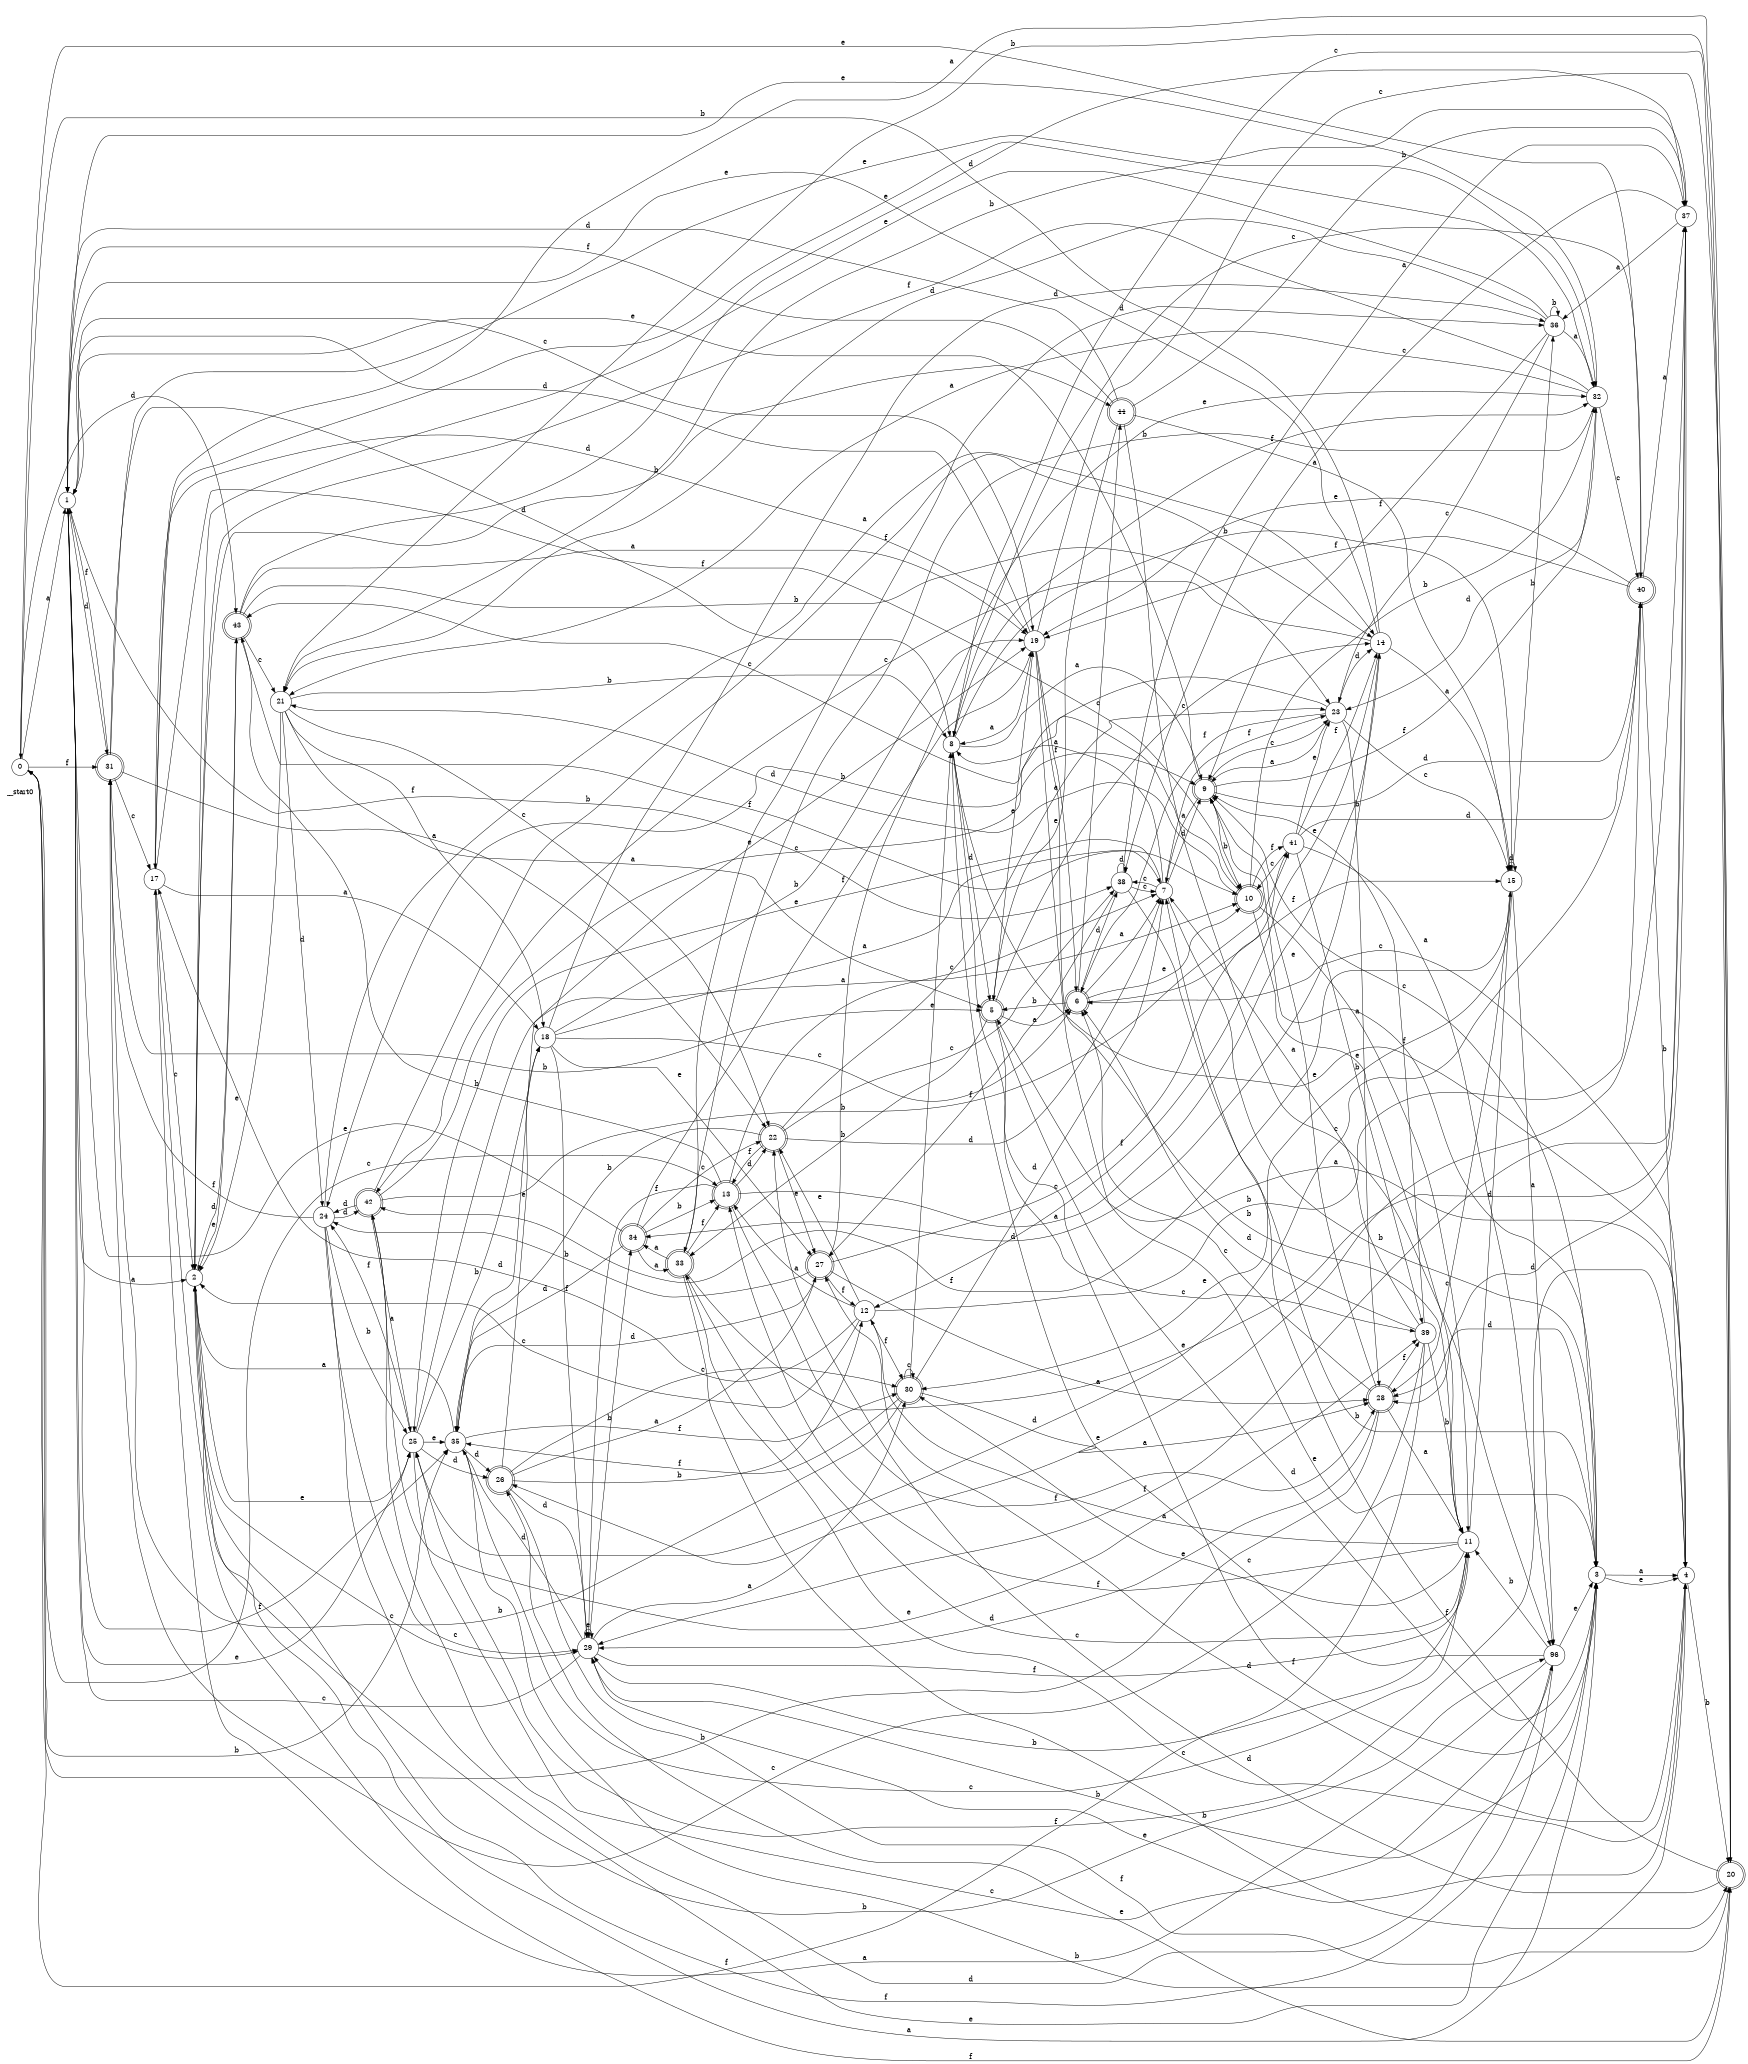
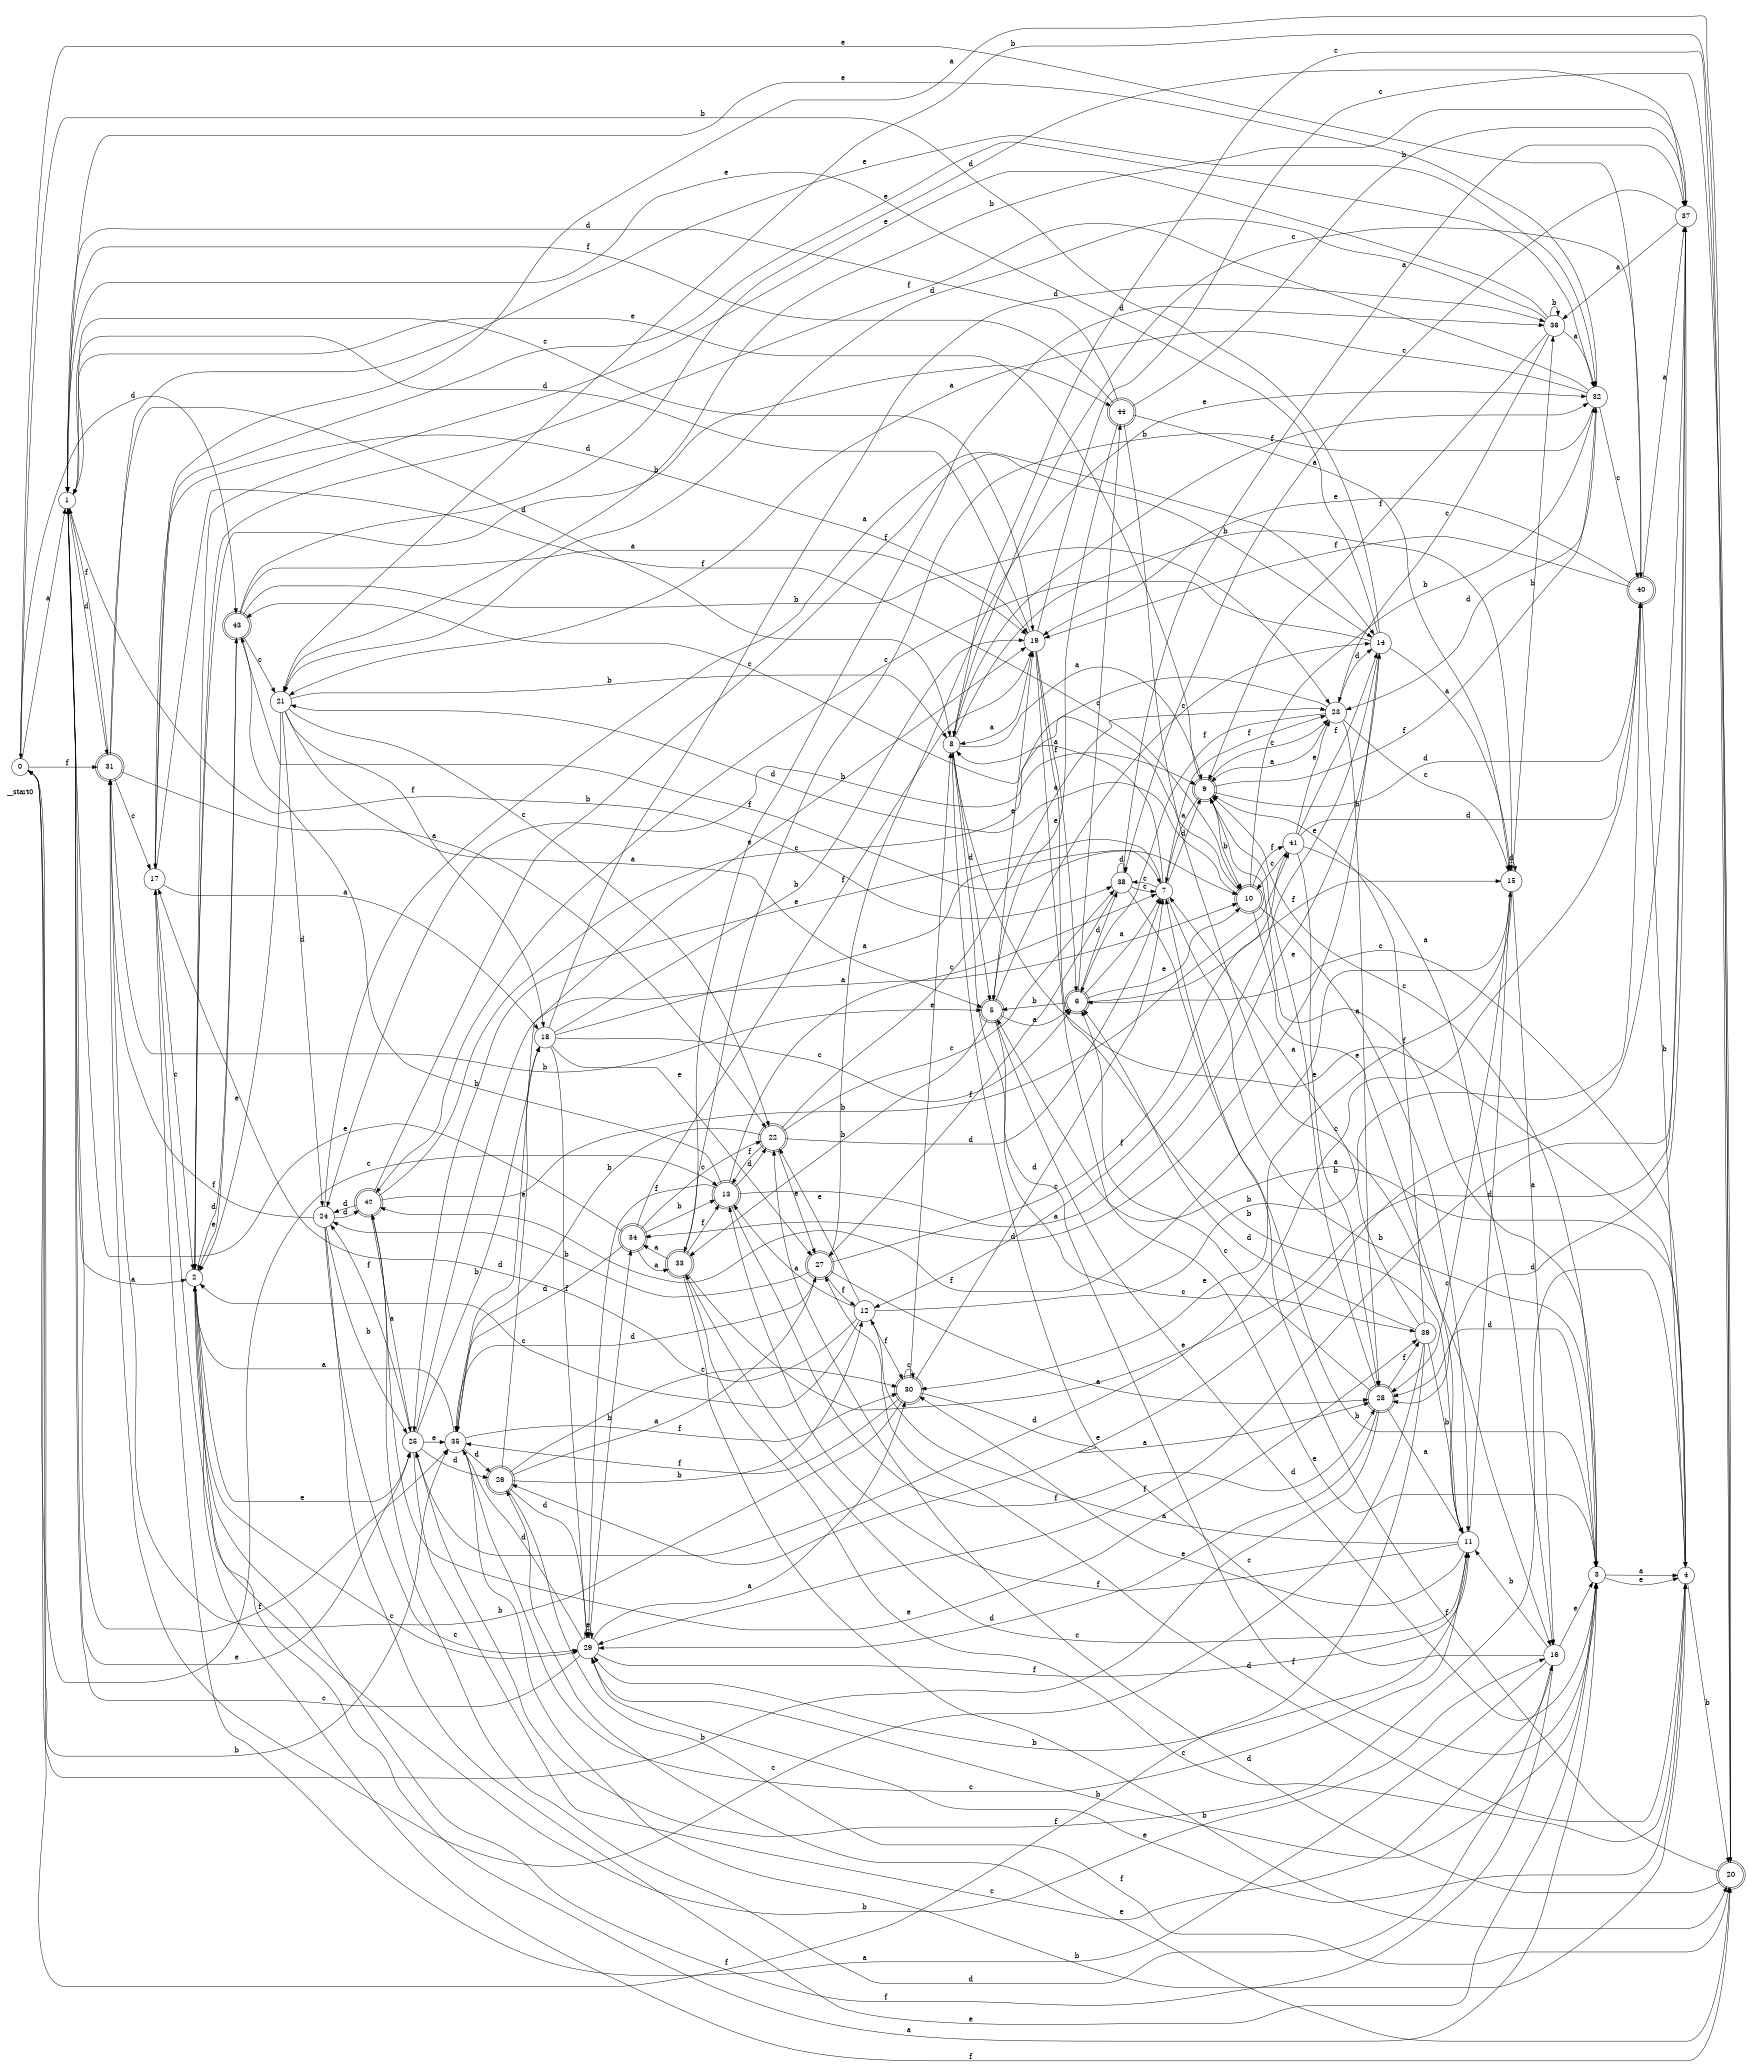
  digraph {
    rankdir=LR
    node [shape=circle color=black fillcolor=white style=filled]
    __start0 [shape=none color="" fillcolor="" style=""]
    n2 [label=0]
    n3 [label=1]
    n4 [label=13 shape=doublecircle style="rounded,filled"]
    n5 [label=31 shape=doublecircle style="rounded,filled"]
    n6 [label=35]
    n7 [label=40 shape=doublecircle style="rounded,filled"]
    n8 [label=43 shape=doublecircle style="rounded,filled"]
    n9 [label=2]
    n10 [label=19]
    n11 [label=25]
    n12 [label=38]
    n13 [label=29]
    n14 [label=28 shape=doublecircle style="rounded,filled"]
    n15 [label=14]
    n16 [label=7]
    n17 [label=22 shape=doublecircle style="rounded,filled"]
    n18 [label=5 shape=doublecircle style="rounded,filled"]
    n19 [label=8]
    n20 [label=32]
    n21 [label=17]
    n22 [label=4]
    n23 [label=11]
    n24 [label=30 shape=doublecircle style="rounded,filled"]
    n25 [label=26 shape=doublecircle style="rounded,filled"]
    n26 [label=37]
    n27 [label=10 shape=doublecircle style="rounded,filled"]
    n28 [label=23]
    n29 [label=21]
    n30 [label=3]
    n31 [label=20 shape=doublecircle style="rounded,filled"]
    n32 [label=44 shape=doublecircle style="rounded,filled"]
    n33 [label=6 shape=doublecircle style="rounded,filled"]
-   n34 [label=96]
+   n34 [label=16]
    n35 [label=18]
    n36 [label=24]
    n37 [label=27 shape=doublecircle style="rounded,filled"]
    n38 [label=9 shape=doublecircle style="rounded,filled"]
    n39 [label=34 shape=doublecircle style="rounded,filled"]
    n40 [label=15]
    n41 [label=39]
    n42 [label=33 shape=doublecircle style="rounded,filled"]
    n43 [label=41]
    n44 [label=12]
    n45 [label=42 shape=doublecircle style="rounded,filled"]
    n46 [label=36]
    n2 -> n3 [label=a]
    n2 -> n4 [label=c]
    n2 -> n5 [label=f]
    n2 -> n6 [label=b]
    n2 -> n7 [label=e]
    n2 -> n8 [label=d]
    n3 -> n5 [label=d]
    n3 -> n6 [label=f]
    n3 -> n9 [label=a]
    n3 -> n10 [label=c]
    n3 -> n11 [label=e]
    n3 -> n12 [label=b]
    n4 -> n8 [label=b]
    n4 -> n13 [label=f]
    n4 -> n14 [label=f]
    n4 -> n15 [label=a]
    n4 -> n16 [label=c]
    n4 -> n17 [label=d]
    n5 -> n3 [label=f]
    n5 -> n17 [label=a]
    n5 -> n18 [label=b]
    n5 -> n19 [label=d]
    n5 -> n20 [label=e]
    n5 -> n21 [label=c]
    n6 -> n9 [label=a]
    n6 -> n10 [label=e]
    n6 -> n22 [label=b]
    n6 -> n23 [label=c]
    n6 -> n24 [label=f]
    n6 -> n25 [label=d]
    n7 -> n10 [label=e]
    n7 -> n10 [label=f]
    n7 -> n11 [label=d]
    n7 -> n19 [label=c]
    n7 -> n22 [label=b]
    n7 -> n26 [label=a]
    n8 -> n9 [label=e]
    n8 -> n10 [label=a]
    n8 -> n26 [label=d]
    n8 -> n27 [label=f]
    n8 -> n28 [label=b]
    n8 -> n29 [label=c]
    n9 -> n8 [label=d]
    n9 -> n11 [label=e]
    n9 -> n13 [label=c]
    n9 -> n30 [label=a]
    n9 -> n31 [label=f]
    n9 -> n32 [label=b]
    n10 -> n3 [label=d]
    n10 -> n19 [label=a]
    n10 -> n23 [label=b]
    n10 -> n30 [label=e]
    n10 -> n31 [label=c]
    n10 -> n33 [label=f]
    n11 -> n6 [label=e]
    n11 -> n25 [label=d]
    n11 -> n27 [label=a]
    n11 -> n34 [label=c]
    n11 -> n35 [label=b]
    n11 -> n36 [label=f]
    n12 -> n12 [label=d]
    n12 -> n16 [label=c]
    n12 -> n26 [label=a]
    n12 -> n30 [label=b]
    n12 -> n37 [label=f]
    n13 -> n3 [label=c]
    n13 -> n6 [label=d]
    n13 -> n13 [label=e]
    n13 -> n23 [label=f]
    n13 -> n24 [label=a]
    n13 -> n39 [label=b]
    n14 -> n2 [label=b]
    n14 -> n13 [label=d]
    n14 -> n23 [label=a]
    n14 -> n33 [label=c]
    n14 -> n38 [label=e]
    n14 -> n41 [label=f]
    n15 -> n2 [label=b]
    n15 -> n3 [label=e]
    n15 -> n39 [label=d]
    n15 -> n40 [label=a]
    n15 -> n44 [label=f]
    n15 -> n45 [label=c]
    n16 -> n11 [label=e]
    n16 -> n12 [label=c]
    n16 -> n19 [label=a]
    n16 -> n28 [label=f]
    n16 -> n30 [label=b]
    n16 -> n38 [label=d]
    n17 -> n4 [label=f]
    n17 -> n6 [label=b]
    n17 -> n12 [label=c]
    n17 -> n16 [label=d]
    n17 -> n28 [label=a]
    n17 -> n37 [label=e]
    n18 -> n10 [label=e]
    n18 -> n15 [label=c]
    n18 -> n30 [label=d]
    n18 -> n30 [label=f]
    n18 -> n33 [label=a]
    n18 -> n42 [label=b]
    n19 -> n18 [label=d]
    n19 -> n20 [label=f]
    n19 -> n22 [label=e]
    n19 -> n38 [label=a]
    n19 -> n40 [label=b]
    n19 -> n41 [label=c]
    n20 -> n3 [label=e]
    n20 -> n7 [label=c]
    n20 -> n9 [label=f]
    n20 -> n28 [label=d]
    n20 -> n29 [label=a]
    n20 -> n42 [label=b]
    n21 -> n9 [label=c]
    n21 -> n10 [label=d]
    n21 -> n20 [label=e]
    n21 -> n27 [label=f]
    n21 -> n34 [label=b]
    n21 -> n35 [label=a]
    n22 -> n11 [label=f]
    n22 -> n13 [label=e]
    n22 -> n18 [label=a]
    n22 -> n31 [label=b]
    n22 -> n33 [label=c]
    n22 -> n37 [label=d]
    n23 -> n4 [label=f]
    n23 -> n13 [label=b]
    n23 -> n24 [label=e]
    n23 -> n40 [label=d]
    n23 -> n42 [label=c]
    n23 -> n44 [label=a]
    n24 -> n5 [label=b]
    n24 -> n6 [label=f]
    n24 -> n14 [label=a]
    n24 -> n16 [label=d]
    n24 -> n19 [label=e]
    n24 -> n24 [label=c]
    n25 -> n13 [label=d]
    n25 -> n24 [label=c]
    n25 -> n31 [label=f]
    n25 -> n35 [label=e]
    n25 -> n37 [label=a]
    n25 -> n44 [label=b]
    n26 -> n12 [label=c]
    n26 -> n13 [label=f]
    n26 -> n14 [label=d]
    n26 -> n25 [label=e]
    n26 -> n29 [label=b]
    n26 -> n46 [label=a]
    n27 -> n8 [label=c]
    n27 -> n20 [label=b]
    n27 -> n23 [label=a]
    n27 -> n23 [label=e]
    n27 -> n29 [label=d]
    n27 -> n43 [label=f]
    n28 -> n14 [label=b]
    n28 -> n15 [label=d]
    n28 -> n33 [label=f]
    n28 -> n36 [label=b]
    n28 -> n38 [label=a]
    n28 -> n40 [label=c]
    n29 -> n9 [label=e]
    n29 -> n17 [label=c]
    n29 -> n18 [label=a]
    n29 -> n19 [label=b]
    n29 -> n35 [label=f]
    n29 -> n36 [label=d]
    n30 -> n13 [label=b]
    n30 -> n14 [label=d]
    n30 -> n22 [label=a]
    n30 -> n22 [label=e]
    n30 -> n38 [label=c]
    n30 -> n38 [label=f]
    n31 -> n16 [label=f]
    n31 -> n17 [label=d]
    n31 -> n19 [label=c]
    n31 -> n21 [label=a]
    n31 -> n25 [label=e]
    n31 -> n29 [label=b]
    n32 -> n3 [label=d]
    n32 -> n3 [label=f]
    n32 -> n18 [label=e]
    n32 -> n26 [label=b]
    n32 -> n34 [label=c]
    n32 -> n40 [label=a]
    n33 -> n12 [label=d]
    n33 -> n16 [label=a]
    n33 -> n18 [label=b]
    n33 -> n27 [label=e]
    n33 -> n32 [label=c]
    n33 -> n40 [label=f]
    n34 -> n9 [label=f]
    n34 -> n19 [label=c]
    n34 -> n21 [label=a]
    n34 -> n23 [label=b]
    n34 -> n30 [label=e]
    n34 -> n45 [label=d]
    n35 -> n10 [label=b]
    n35 -> n13 [label=f]
    n35 -> n16 [label=a]
    n35 -> n33 [label=c]
    n35 -> n37 [label=e]
    n35 -> n46 [label=d]
    n36 -> n5 [label=f]
    n36 -> n11 [label=b]
    n36 -> n13 [label=c]
    n36 -> n15 [label=a]
    n36 -> n30 [label=e]
    n36 -> n45 [label=d]
    n37 -> n6 [label=d]
    n37 -> n14 [label=a]
    n37 -> n20 [label=e]
    n37 -> n36 [label=b]
    n37 -> n43 [label=c]
    n37 -> n44 [label=f]
    n38 -> n3 [label=e]
    n38 -> n7 [label=d]
    n38 -> n16 [label=a]
    n38 -> n20 [label=f]
    n38 -> n27 [label=b]
    n38 -> n28 [label=c]
    n39 -> n3 [label=e]
    n39 -> n4 [label=b]
    n39 -> n6 [label=d]
    n39 -> n10 [label=f]
    n39 -> n17 [label=c]
    n39 -> n42 [label=a]
    n40 -> n14 [label=c]
    n40 -> n24 [label=e]
    n40 -> n34 [label=a]
    n40 -> n40 [label=d]
    n40 -> n45 [label=f]
    n40 -> n46 [label=b]
    n41 -> n2 [label=f]
    n41 -> n5 [label=c]
    n41 -> n16 [label=a]
    n41 -> n23 [label=b]
    n41 -> n33 [label=d]
    n41 -> n38 [label=e]
    n42 -> n4 [label=f]
    n42 -> n22 [label=c]
    n42 -> n26 [label=e]
    n42 -> n31 [label=b]
    n42 -> n39 [label=a]
    n42 -> n46 [label=d]
    n43 -> n7 [label=d]
-   n43 -> n41 [label=b]
+   n43 -> n14 [label=b]
    n43 -> n15 [label=f]
    n43 -> n27 [label=c]
    n43 -> n28 [label=e]
    n43 -> n34 [label=a]
    n44 -> n4 [label=a]
    n44 -> n7 [label=b]
    n44 -> n9 [label=c]
    n44 -> n17 [label=e]
    n44 -> n21 [label=d]
    n44 -> n24 [label=f]
    n45 -> n11 [label=a]
    n45 -> n15 [label=f]
    n45 -> n36 [label=d]
    n45 -> n38 [label=c]
    n45 -> n41 [label=e]
    n45 -> n43 [label=b]
    n46 -> n9 [label=e]
    n46 -> n20 [label=a]
    n46 -> n28 [label=c]
    n46 -> n29 [label=d]
    n46 -> n38 [label=f]
    n46 -> n46 [label=b]
  }
